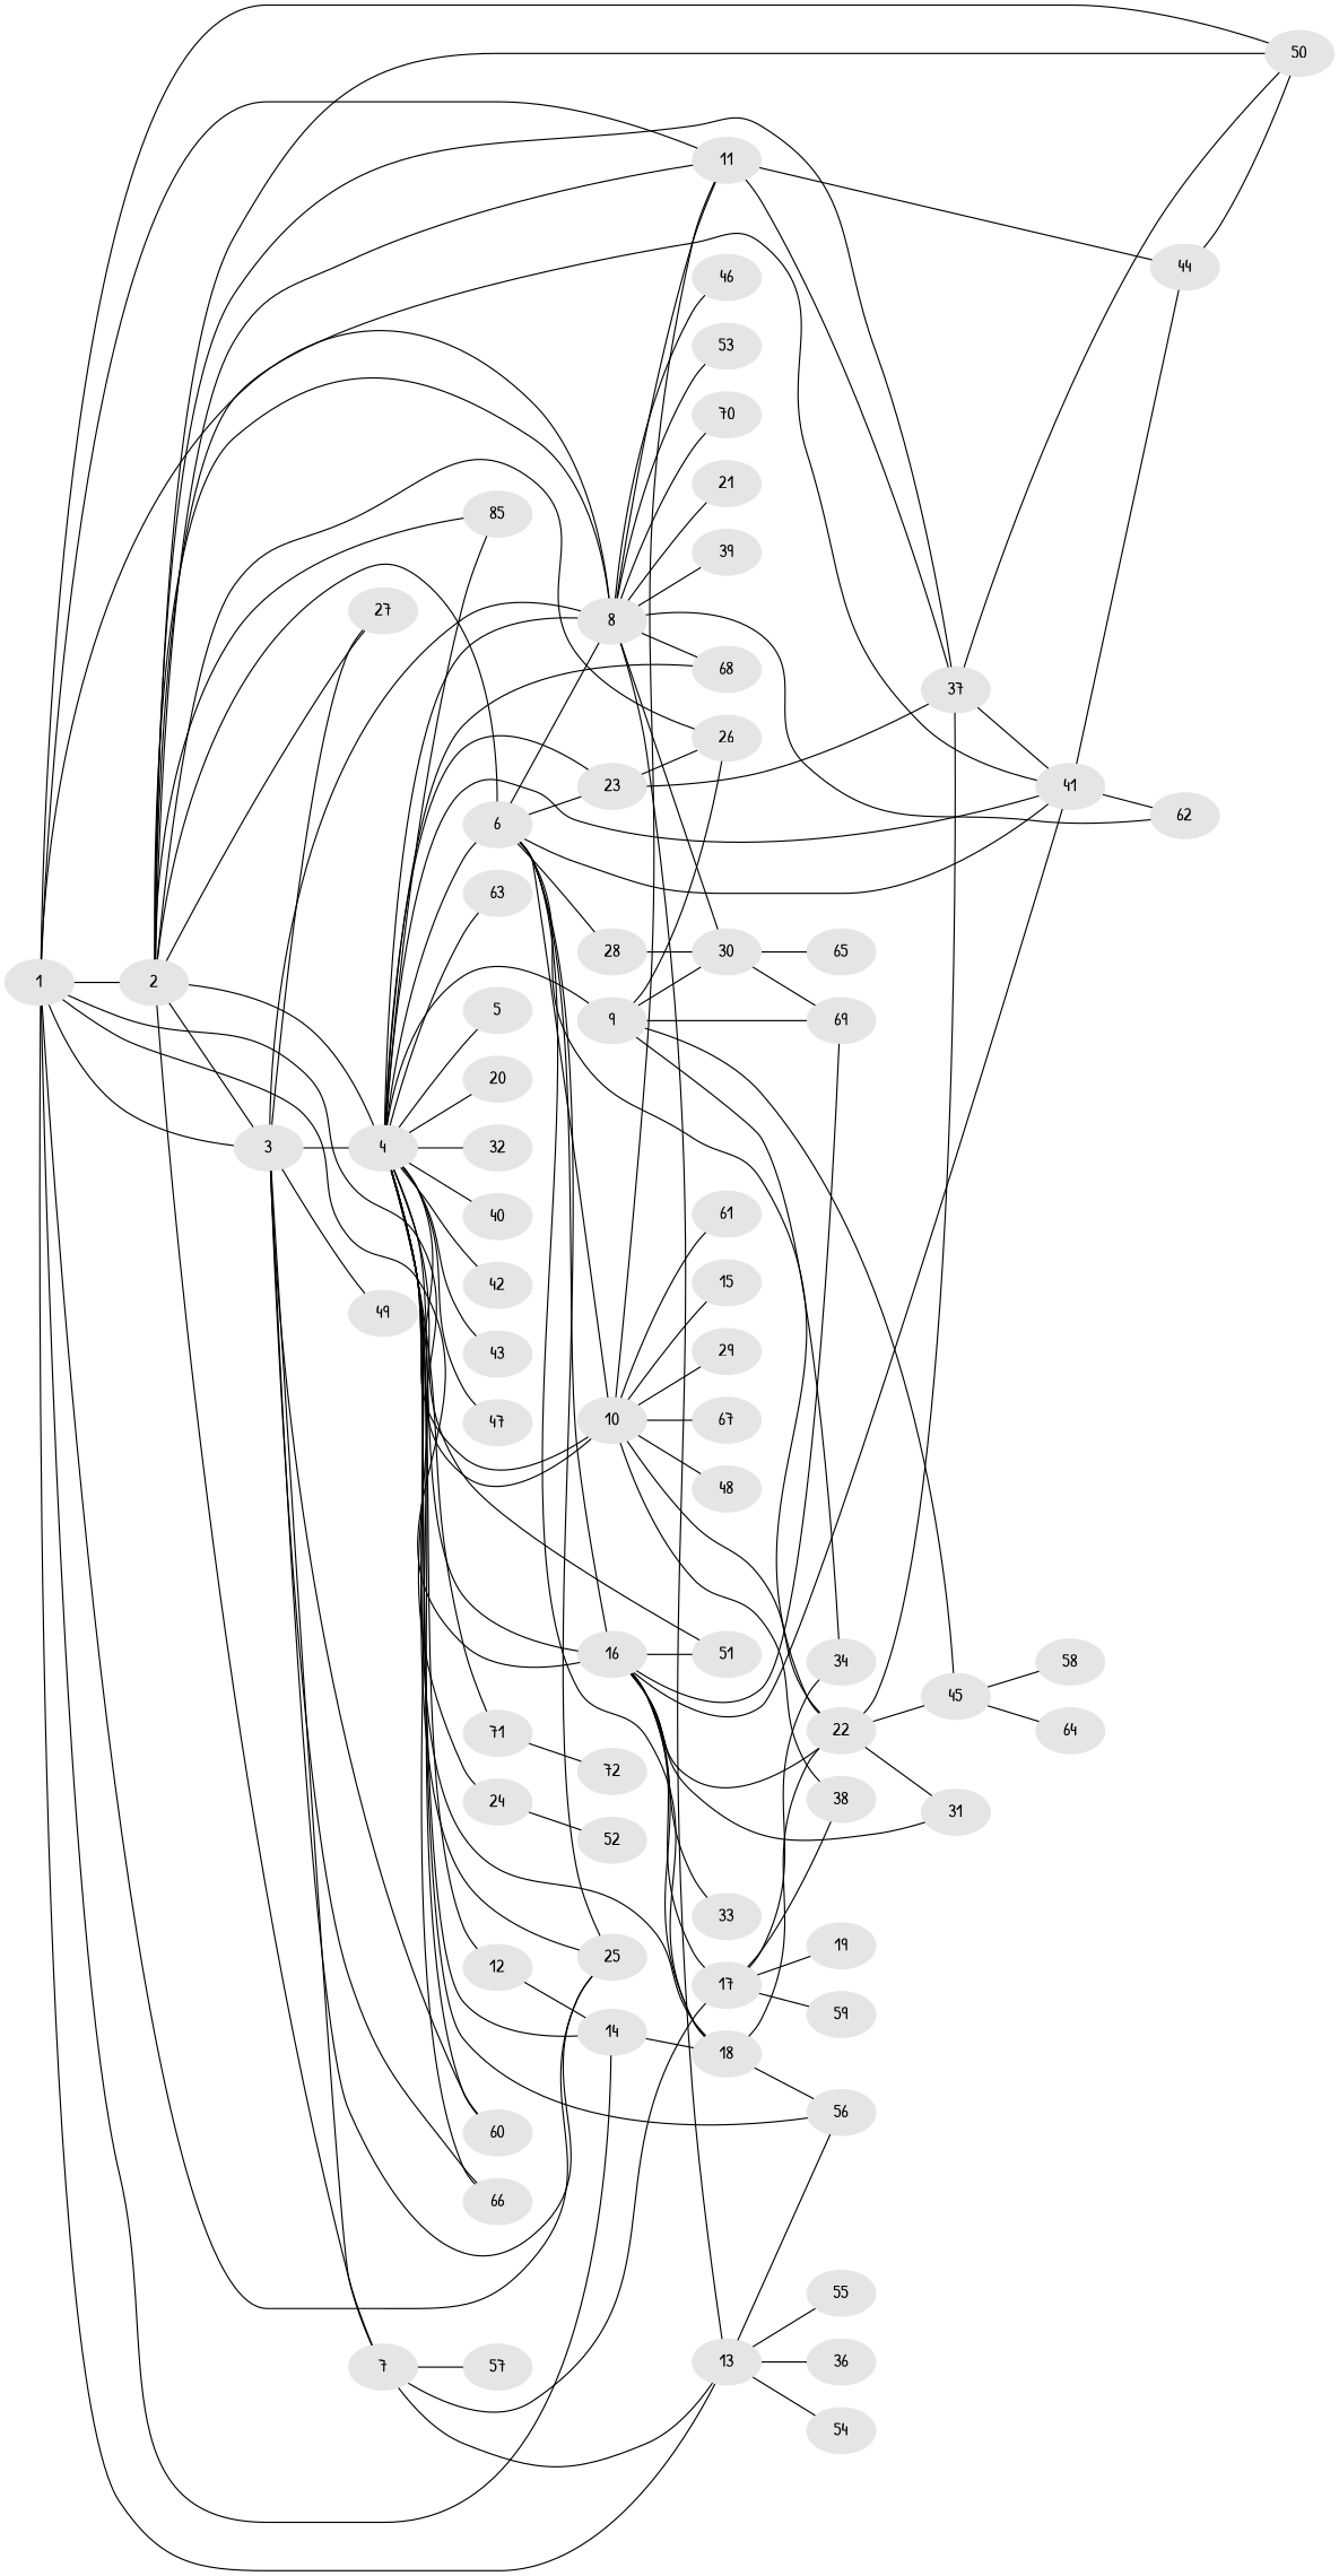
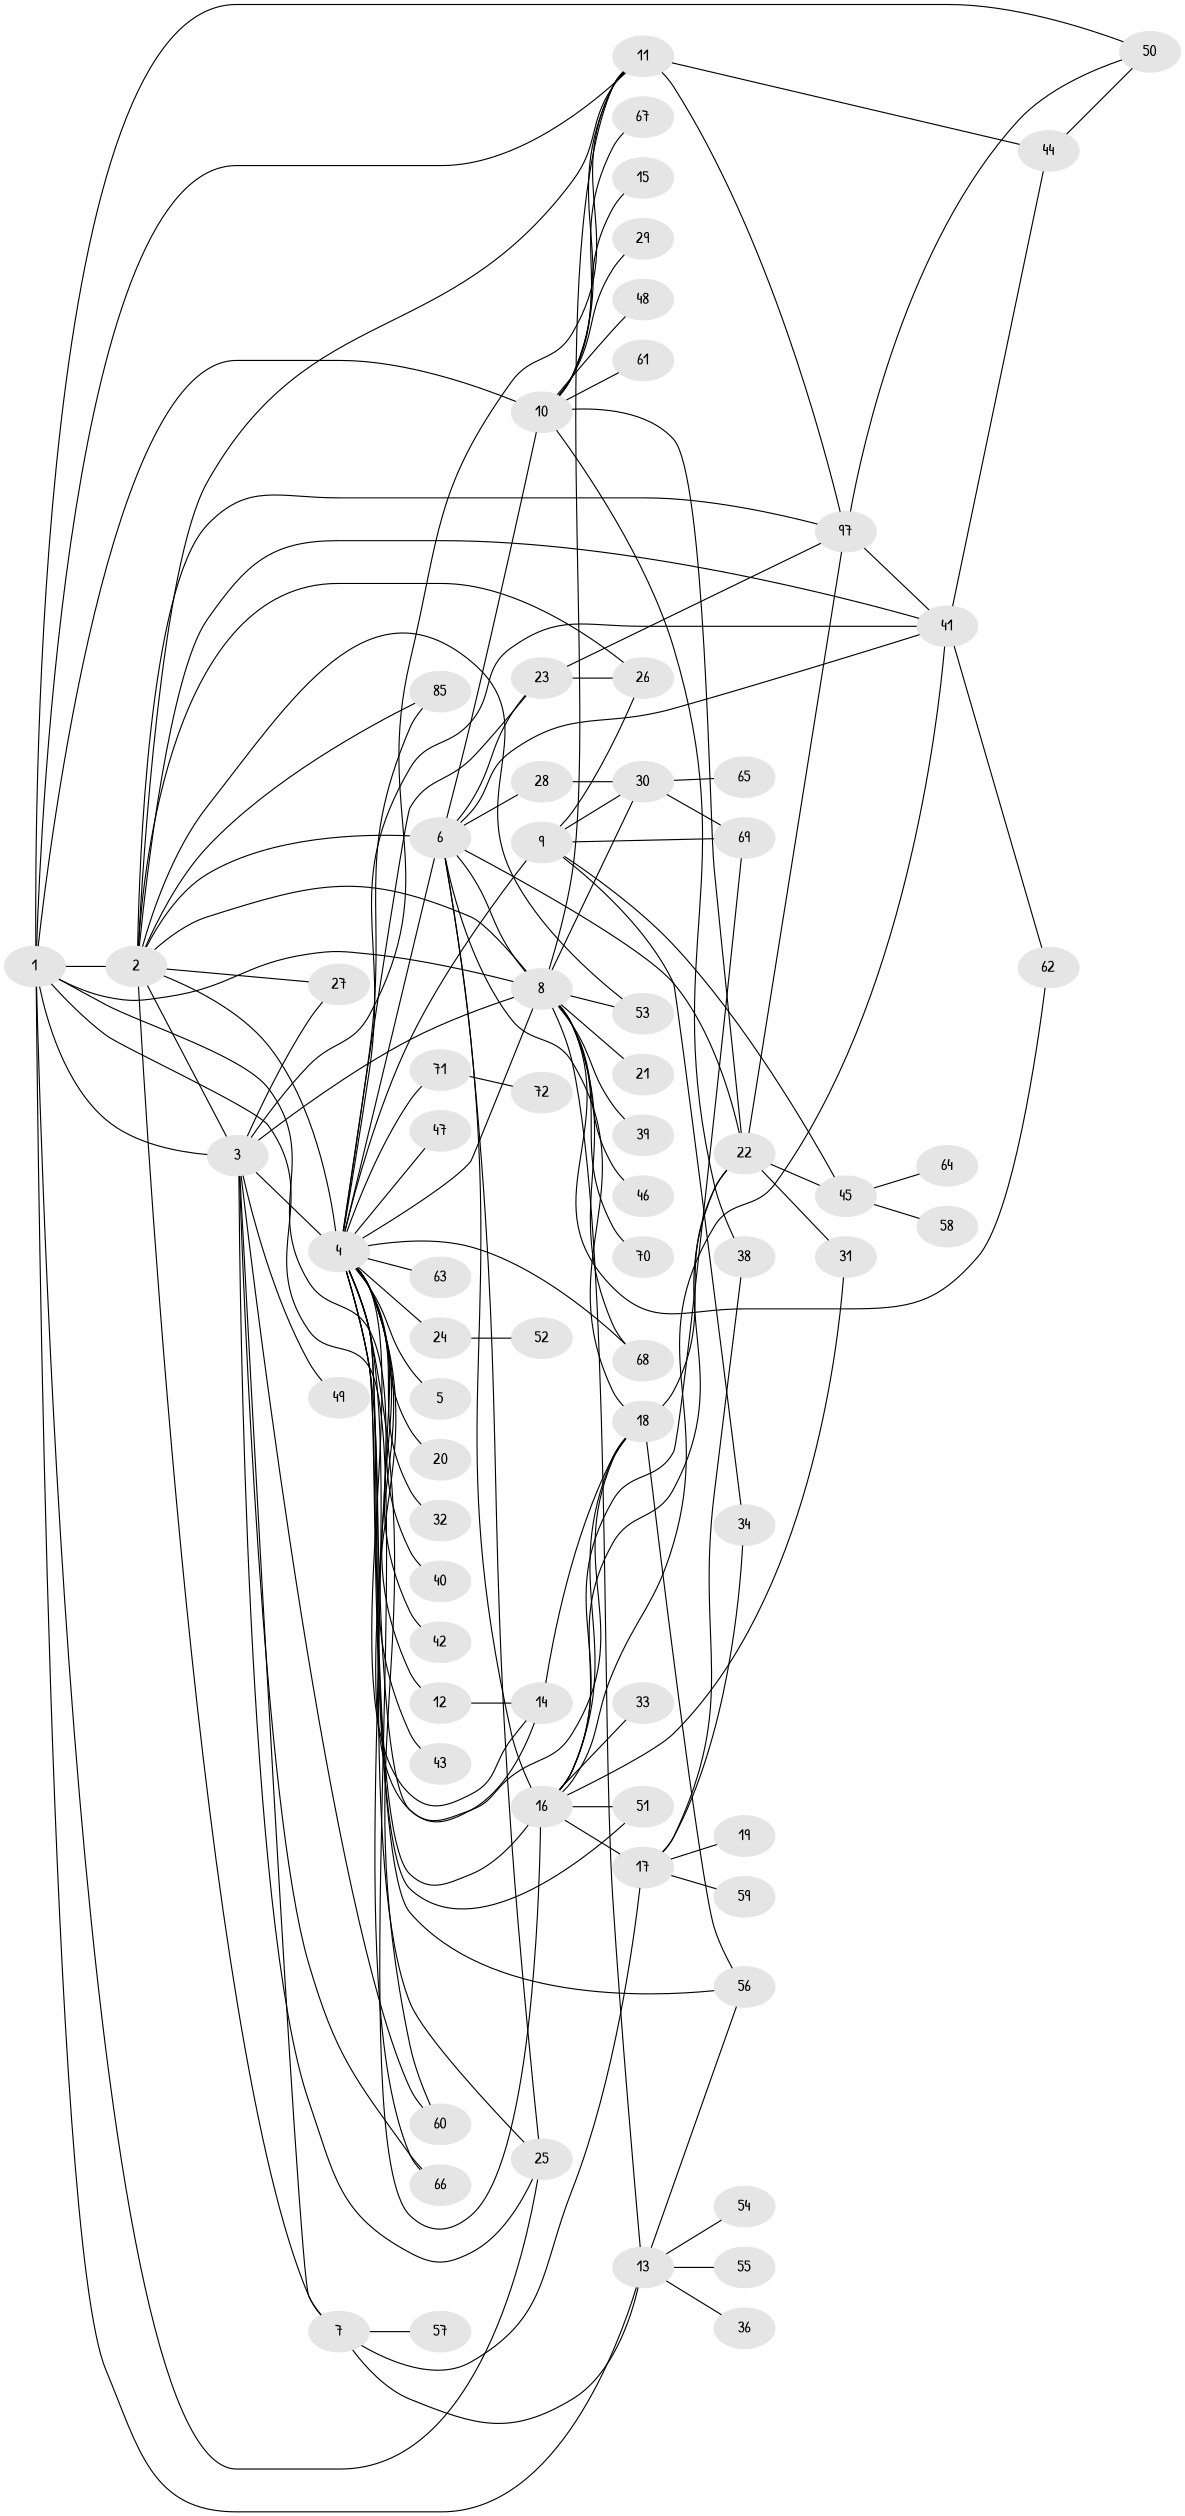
  graph {
    fontname="Patrick Hand"
    rankdir=LR
    node [color=gray90 fontname="Patrick Hand" style=filled]
    edge [fontname="Patrick Hand" weight=1.0]
    1
    2
    3
    8
    10
    11
    13
    14
    16
    25
    50
    4
    6
    7
    26
    27
    n17 [label=85]
-   37
+   37 [label=97]
    41
    49
    60
    66
    68
    21
    30
    39
    46
    53
    62
    70
    22
    15
    29
    38
    48
    61
    67
    44
    56
    36
    54
    55
    18
    51
    17
    69
    31
    33
    5
    9
    12
    20
    23
    24
    32
    40
    42
    43
    47
    63
    71
    28
    57
    34
    45
    52
    72
    19
    59
    65
    58
    64
    1 -- 2 [weight=3.0]
    1 -- 3
    1 -- 8
    1 -- 10
    1 -- 11 [weight=2.0]
    1 -- 13
    1 -- 14
    1 -- 16
    1 -- 25
    1 -- 50 [weight=2.0]
    2 -- 3 [weight=14.0]
    2 -- 8 [weight=2.0]
    2 -- 11
-   2 -- 50
+   2 -- 53
    2 -- 4
    2 -- 6
    2 -- 7
    2 -- 26
    2 -- 27
    2 -- n17
    2 -- 37
    2 -- 41
    3 -- 8 [weight=3.0]
+   3 -- 11
    3 -- 25
    3 -- 4 [weight=3.0]
    3 -- 7
    3 -- 27
    3 -- 49
    3 -- 60
    3 -- 66
    8 -- 11
    8 -- 13
    8 -- 68 [weight=3.0]
    8 -- 21
    8 -- 30
    8 -- 39
    8 -- 46
    8 -- 53
    8 -- 62
    8 -- 70
    10 -- 11
    10 -- 22
    10 -- 15
    10 -- 29
    10 -- 38
    10 -- 48
    10 -- 61
    10 -- 67
    11 -- 37
    11 -- 44
    13 -- 56
    13 -- 36
    13 -- 54
    13 -- 55
    14 -- 18
    16 -- 41
    16 -- 22
    16 -- 18
    16 -- 51
    16 -- 17
    16 -- 69
    16 -- 31
    16 -- 33
    4 -- 8 [weight=4.0]
-   4 -- 10
    4 -- 14
    4 -- 16
    4 -- 25
    4 -- 6
    4 -- n17
    4 -- 41
    4 -- 60
    4 -- 66
    4 -- 68
    4 -- 56
    4 -- 18
    4 -- 51
    4 -- 5
    4 -- 9
    4 -- 12
    4 -- 20
    4 -- 23
    4 -- 24
    4 -- 32
    4 -- 40
    4 -- 42
    4 -- 43
    4 -- 47
    4 -- 63
    4 -- 71
    6 -- 8 [weight=24.0]
    6 -- 10
    6 -- 16
    6 -- 25
    6 -- 41
    6 -- 22
    6 -- 18
    6 -- 23
    6 -- 28
    7 -- 13
    7 -- 17
    7 -- 57
    37 -- 50
    37 -- 41
    41 -- 62
    41 -- 44
    30 -- 69
    30 -- 65
    22 -- 37
    22 -- 31
    22 -- 45
    44 -- 50
    18 -- 22
    18 -- 56
    17 -- 38
    17 -- 34
    17 -- 19
    17 -- 59
    9 -- 26
    9 -- 30
    9 -- 69
    9 -- 34
    9 -- 45
    12 -- 14
    23 -- 26
    23 -- 37 [weight=3.0]
    24 -- 52
    71 -- 72
    28 -- 30
    45 -- 58
    45 -- 64
  }
